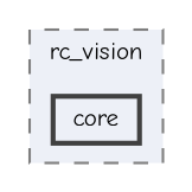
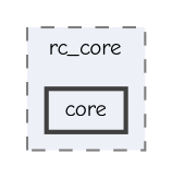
  digraph {
    compound=true
    fontname="Comic Neue"
    n1 [color=grey25 fillcolor="#edf0f7" fontname="Comic Neue" fontsize=10 height=0.2 label=core shape=box style="filled,bold" width=0.4]
    subgraph cluster_1 {
      bgcolor="#edf0f7"
      fontsize=10
-     label=rc_vision
+     label=rc_core
      pencolor=grey50
      style="filled,dashed"
      n1
    }
  }
